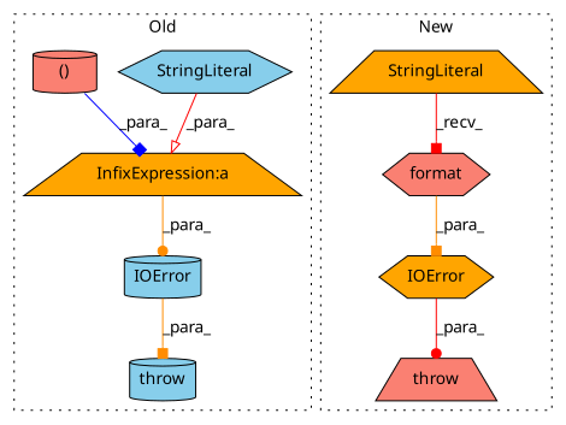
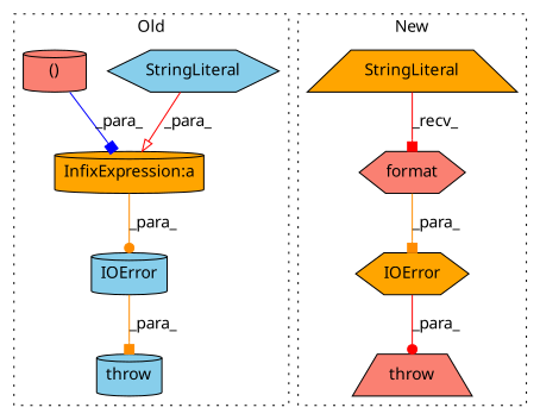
  digraph {
    fontname="Noto Sans"
    node [a=32 l=6 s=1835 shape=cylinder style=filled fillcolor=skyblue fontname="Noto Sans"]
    edge [color=darkorange arrowhead=box fontname="Noto Sans"]
    n1 [l="8,2" label=IOError s="1841,1920"]
    n2 [a=53 label=throw]
-   n3 [a=27 l=10 label="InfixExpression:a" s=1882 shape=trapezium fillcolor=orange]
+   n3 [a=27 l=10 label="InfixExpression:a" s=1882 fillcolor=orange]
    n4 [a=45 l=33 label=StringLiteral s=1849 shape=hexagon]
    n5 [a=106 l=28 label="()" s=1892 fillcolor=salmon]
    n6 [l="8,1" label=IOError s="1841,1895" shape=hexagon fillcolor=orange]
    n7 [a=53 label=throw shape=trapezium fillcolor=salmon]
    n8 [l="7,1" label=format s="1883,1894" shape=hexagon fillcolor=salmon]
    n9 [a=45 l=33 label=StringLiteral s=1849 shape=trapezium fillcolor=orange]
    subgraph cluster_1 {
      label=Old
      style=dotted
      n1
      n2
      n3
      n4
      n5
    }
    subgraph cluster_2 {
      label=New
      style=dotted
      n6
      n7
      n8
      n9
    }
    n1 -> n2 [label=_para_]
    n3 -> n1 [label=_para_ arrowhead=dot]
    n4 -> n3 [label=_para_ color=red arrowhead=onormal]
    n5 -> n3 [label=_para_ color=blue]
    n6 -> n7 [label=_para_ color=red arrowhead=dot]
    n8 -> n6 [label=_para_]
    n9 -> n8 [label=_recv_ color=red]
  }
